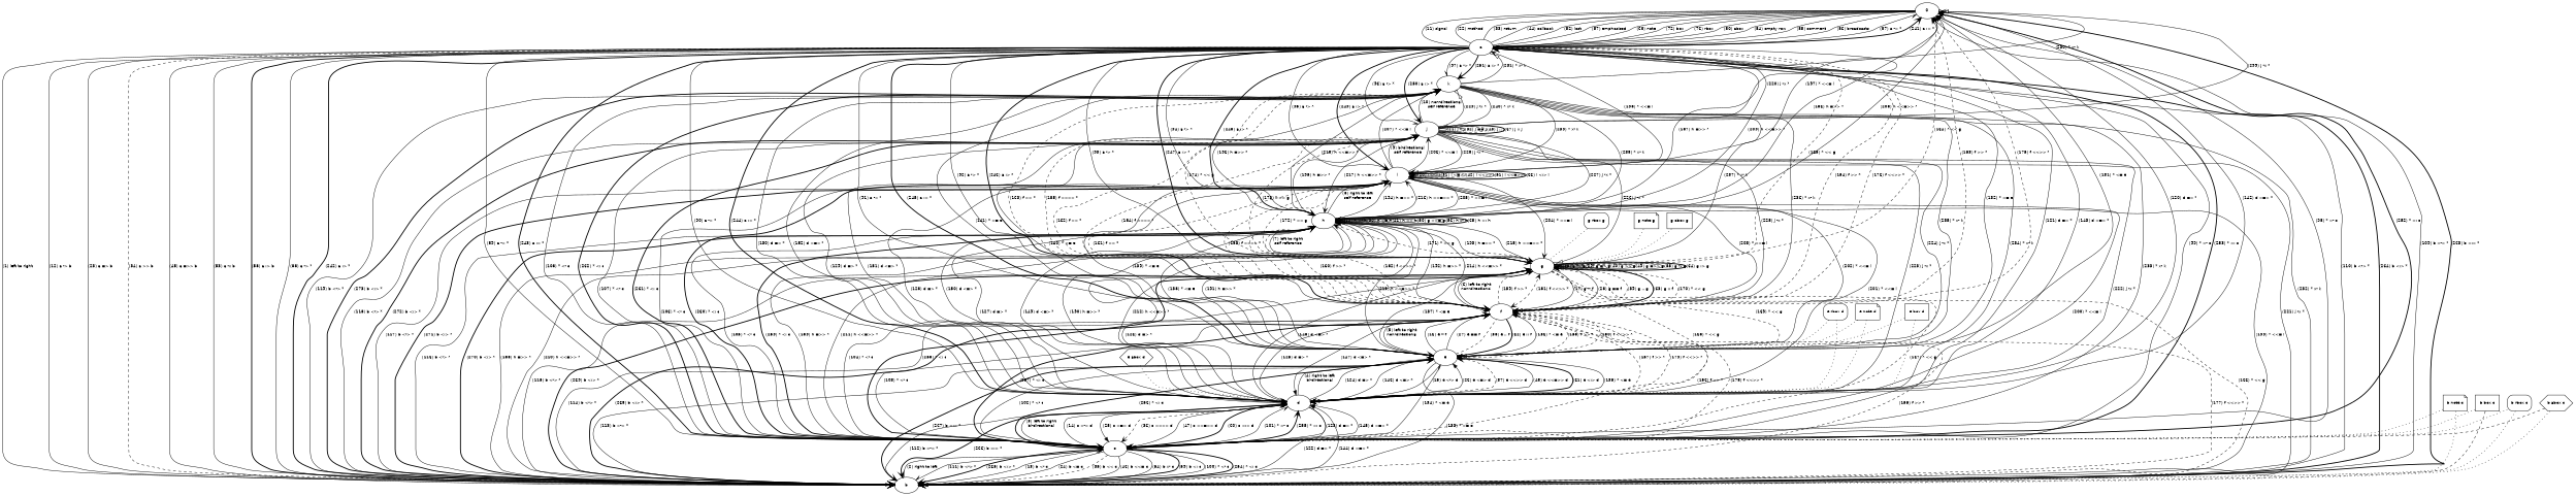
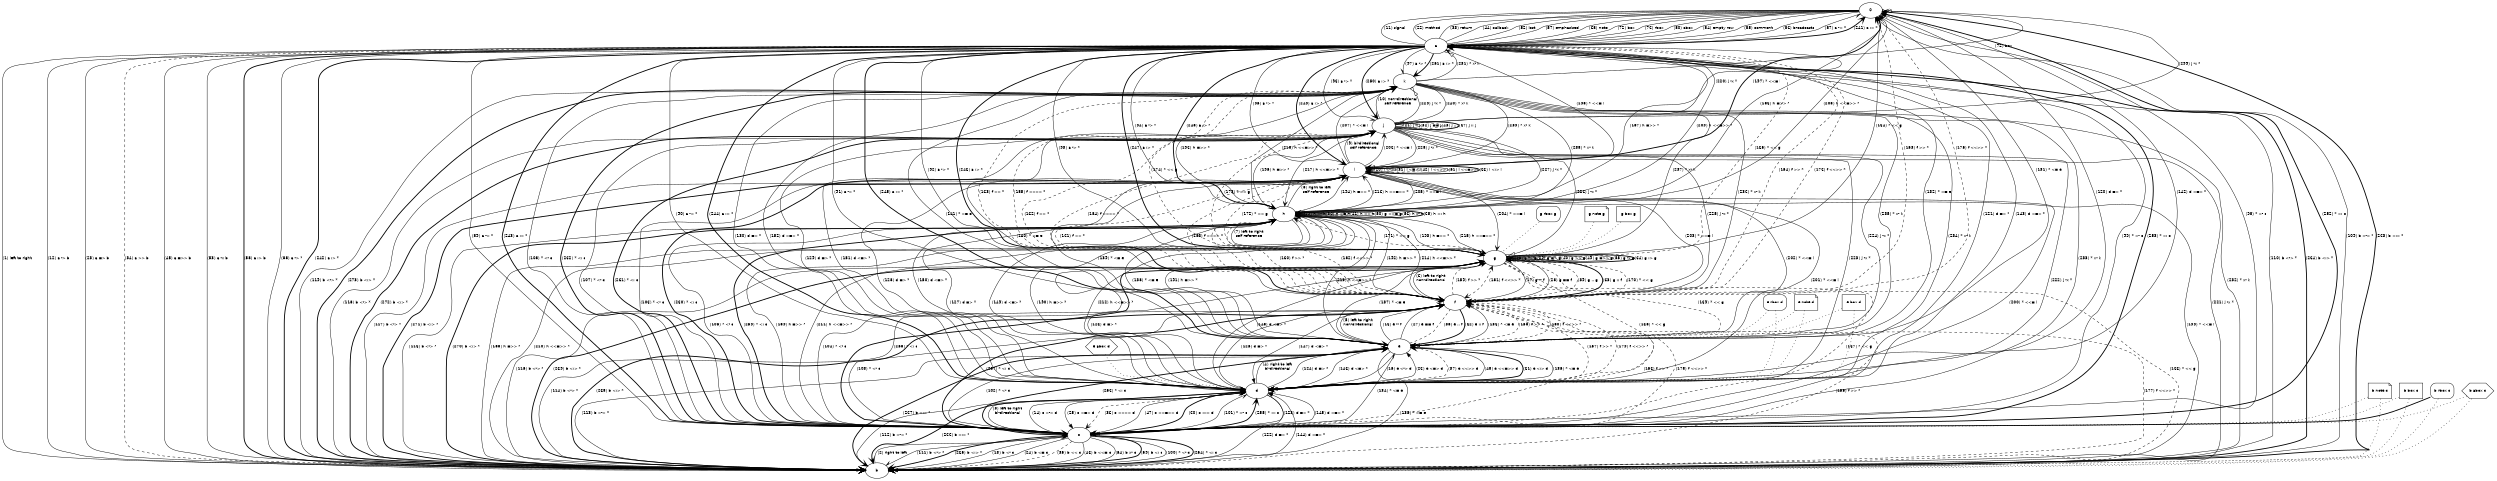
  graph {
    fontname=Helvetica
    fontsize=9
    ordering=out
    rankdir=TB
    splines=true
    node [fillcolor=white fontname=Helvetica fontsize=9 style=filled]
    edge [arrowhead=vee arrowtail=vee dir=forward fontname=Helvetica fontsize=9]
    n1 [label=0]
    n2 [label=a]
    n3 [label=b]
    n4 [label=c]
    n5 [label=d]
    n6 [label=e]
    n7 [label=f]
    n8 [label=g]
    n9 [label=h]
    n10 [label=i]
    n11 [label=j]
    n12 [label=k]
    n13 [label="b note c" shape=note]
    n14 [label="e note d" shape=note]
    n15 [label="g note g" shape=note]
    n16 [label="b box c" shape=box]
    n17 [label="e box d" shape=box]
-   n18 [label="g abox g" shape=box]
+   n18 [label="g box g" shape=box]
    n19 [label="b rbox c" shape=box style=rounded]
    n20 [label="e rbox d" shape=box style=rounded]
    n21 [label="g rbox g" shape=box style=rounded]
    n22 [label="b abox c" shape=hexagon]
    n23 [label="e abox d" shape=hexagon]
    n1 -- n2 [dir=none label="(11) signal"]
    n1 -- n2 [dir=none label="(22) method"]
    n1 -- n2 [dir=none label="(33) return"]
    n1 -- n2 [dir=none label="(44) callback"]
    n1 -- n2 [dir=none label="(52) lost"]
    n1 -- n2 [dir=none label="(57) emphasised"]
    n1 -- n2 [dir=none label="(68) note"]
    n1 -- n2 [dir=none label="(72) box"]
    n1 -- n2 [dir=none label="(76) rbox"]
    n1 -- n2 [dir=none label="(80) abox"]
    n1 -- n2 [dir=none label="(84) empty row"]
    n1 -- n2 [dir=none label="(85) comment"]
    n1 -- n2 [dir=none label="(86) broadcasts"]
    n2 -- n1 [arrowhead=rvee label="(87) a -> *"]
    n2 -- n1 [label="(241) a :> *" style=bold]
    n2 -- n3 [dir=none label="(1) left to right"]
    n2 -- n3 [arrowhead=rvee label="(12) a -> b"]
    n2 -- n3 [arrowhead=normal label="(23) a => b"]
    n2 -- n3 [label="(34) a >> b" style=dashed]
    n2 -- n3 [label="(45) a =>> b"]
    n2 -- n3 [arrowhead=oinvonormal label="(53) a -x b"]
    n2 -- n3 [label="(58) a :> b" style=bold]
    n2 -- n3 [arrowhead=rvee label="(88) a -> *"]
    n2 -- n3 [label="(242) a :> *" style=bold]
    n2 -- n4 [arrowhead=rvee label="(89) a -> *"]
    n2 -- n4 [label="(243) a :> *" style=bold]
    n2 -- n5 [arrowhead=rvee label="(90) a -> *"]
    n2 -- n5 [label="(244) a :> *" style=bold]
    n2 -- n6 [arrowhead=rvee label="(91) a -> *"]
    n2 -- n6 [label="(245) a :> *" style=bold]
    n2 -- n7 [arrowhead=rvee label="(92) a -> *"]
    n2 -- n7 [label="(246) a :> *" style=bold]
    n2 -- n8 [arrowhead=rvee label="(93) a -> *"]
    n2 -- n8 [label="(247) a :> *" style=bold]
    n2 -- n9 [arrowhead=rvee label="(94) a -> *"]
    n2 -- n9 [label="(248) a :> *" style=bold]
    n2 -- n10 [arrowhead=rvee label="(95) a -> *"]
    n2 -- n10 [label="(249) a :> *" style=bold]
    n2 -- n11 [arrowhead=rvee label="(96) a -> *"]
    n2 -- n11 [label="(250) a :> *" style=bold]
    n2 -- n12 [arrowhead=rvee label="(97) a -> *"]
    n2 -- n12 [label="(251) a :> *" style=bold]
    n3 -- n1 [arrowhead=rvee arrowtail=rvee dir=both label="(109) b <-> *"]
    n3 -- n1 [dir=both label="(263) b <:> *" style=bold]
    n3 -- n2 [arrowhead=rvee arrowtail=rvee dir=both label="(110) b <-> *"]
    n3 -- n2 [dir=both label="(264) b <:> *" style=bold]
    n3 -- n4 [dir=none label="(2) right to left"]
    n3 -- n4 [arrowhead=rvee arrowtail=rvee dir=both label="(111) b <-> *"]
    n3 -- n4 [dir=both label="(265) b <:> *" style=bold]
    n3 -- n5 [arrowhead=rvee arrowtail=rvee dir=both label="(112) b <-> *"]
    n3 -- n5 [dir=both label="(266) b <:> *" style=bold]
    n3 -- n6 [arrowhead=rvee arrowtail=rvee dir=both label="(113) b <-> *"]
    n3 -- n6 [dir=both label="(267) b <:> *" style=bold]
    n3 -- n7 [arrowhead=rvee arrowtail=rvee dir=both label="(114) b <-> *"]
    n3 -- n7 [dir=both label="(268) b <:> *" style=bold]
    n3 -- n8 [arrowhead=rvee arrowtail=rvee dir=both label="(115) b <-> *"]
    n3 -- n8 [dir=both label="(269) b <:> *" style=bold]
    n3 -- n9 [arrowhead=rvee arrowtail=rvee dir=both label="(116) b <-> *"]
    n3 -- n9 [dir=both label="(270) b <:> *" style=bold]
    n3 -- n10 [arrowhead=rvee arrowtail=rvee dir=both label="(117) b <-> *"]
    n3 -- n10 [dir=both label="(271) b <:> *" style=bold]
    n3 -- n11 [arrowhead=rvee arrowtail=rvee dir=both label="(118) b <-> *"]
    n3 -- n11 [dir=both label="(272) b <:> *" style=bold]
    n3 -- n12 [arrowhead=rvee arrowtail=rvee dir=both label="(119) b <-> *"]
    n3 -- n12 [dir=both label="(273) b <:> *" style=bold]
    n4 -- n1 [arrowhead=rvee label="(98) * <- c"]
    n4 -- n1 [label="(252) * <: c" style=bold]
    n4 -- n2 [arrowhead=rvee label="(99) * <- c"]
    n4 -- n2 [label="(253) * <: c" style=bold]
    n4 -- n3 [arrowhead=rvee label="(13) b <- c"]
    n4 -- n3 [arrowhead=normal label="(24) b <= c"]
    n4 -- n3 [label="(35) b << c" style=dashed]
    n4 -- n3 [label="(46) b <<= c"]
    n4 -- n3 [arrowhead=oinvonormal label="(54) b x- c"]
    n4 -- n3 [label="(59) b <: c" style=bold]
    n4 -- n3 [arrowhead=rvee label="(100) * <- c"]
    n4 -- n3 [label="(254) * <: c" style=bold]
    n4 -- n5 [dir=none label="(3) left to right\nbi-directional\n\n"]
    n4 -- n5 [arrowhead=rvee arrowtail=rvee dir=both label="(14) c <-> d"]
    n4 -- n5 [arrowhead=normal arrowtail=normal dir=both label="(25) c <=> d"]
    n4 -- n5 [dir=both label="(36) c <<>> d" style=dashed]
    n4 -- n5 [dir=both label="(47) c <<=>> d"]
    n4 -- n5 [dir=both label="(60) c <:> d" style=bold]
    n4 -- n5 [arrowhead=rvee label="(101) * <- c"]
    n4 -- n5 [label="(255) * <: c" style=bold]
    n4 -- n6 [arrowhead=rvee label="(102) * <- c"]
    n4 -- n6 [label="(256) * <: c" style=bold]
    n4 -- n7 [arrowhead=rvee label="(103) * <- c"]
    n4 -- n7 [label="(257) * <: c" style=bold]
    n4 -- n8 [arrowhead=rvee label="(104) * <- c"]
    n4 -- n8 [label="(258) * <: c" style=bold]
    n4 -- n9 [arrowhead=rvee label="(105) * <- c"]
    n4 -- n9 [label="(259) * <: c" style=bold]
    n4 -- n10 [arrowhead=rvee label="(106) * <- c"]
    n4 -- n10 [label="(260) * <: c" style=bold]
    n4 -- n11 [arrowhead=rvee label="(107) * <- c"]
    n4 -- n11 [label="(261) * <: c" style=bold]
    n4 -- n12 [arrowhead=rvee label="(108) * <- c"]
    n4 -- n12 [label="(262) * <: c" style=bold]
    n5 -- n1 [arrowhead=normal label="(120) d => *"]
    n5 -- n1 [arrowhead=normal arrowtail=normal dir=both label="(142) d <=> *"]
    n5 -- n2 [arrowhead=normal label="(121) d => *"]
    n5 -- n2 [arrowhead=normal arrowtail=normal dir=both label="(143) d <=> *"]
    n5 -- n3 [arrowhead=normal label="(122) d => *"]
    n5 -- n3 [arrowhead=normal arrowtail=normal dir=both label="(144) d <=> *"]
    n5 -- n4 [arrowhead=normal label="(123) d => *"]
    n5 -- n4 [arrowhead=normal arrowtail=normal dir=both label="(145) d <=> *"]
    n5 -- n6 [dir=none label="(4) right to left\nbi-directional\n\n"]
    n5 -- n6 [arrowhead=normal label="(124) d => *"]
    n5 -- n6 [arrowhead=normal arrowtail=normal dir=both label="(146) d <=> *"]
    n5 -- n7 [arrowhead=normal label="(125) d => *"]
    n5 -- n7 [arrowhead=normal arrowtail=normal dir=both label="(147) d <=> *"]
    n5 -- n8 [arrowhead=normal label="(126) d => *"]
    n5 -- n8 [arrowhead=normal arrowtail=normal dir=both label="(148) d <=> *"]
    n5 -- n9 [arrowhead=normal label="(127) d => *"]
    n5 -- n9 [arrowhead=normal arrowtail=normal dir=both label="(149) d <=> *"]
    n5 -- n10 [arrowhead=normal label="(128) d => *"]
    n5 -- n10 [arrowhead=normal arrowtail=normal dir=both label="(150) d <=> *"]
    n5 -- n11 [arrowhead=normal label="(129) d => *"]
    n5 -- n11 [arrowhead=normal arrowtail=normal dir=both label="(151) d <=> *"]
    n5 -- n12 [arrowhead=normal label="(130) d => *"]
    n5 -- n12 [arrowhead=normal arrowtail=normal dir=both label="(152) d <=> *"]
    n6 -- n1 [arrowhead=normal label="(131) * <= e"]
    n6 -- n2 [arrowhead=normal label="(132) * <= e"]
    n6 -- n3 [arrowhead=normal label="(133) * <= e"]
    n6 -- n4 [arrowhead=normal label="(134) * <= e"]
    n6 -- n5 [arrowhead=rvee arrowtail=rvee dir=both label="(15) e <-> d"]
    n6 -- n5 [arrowhead=normal arrowtail=normal dir=both label="(26) e <=> d"]
    n6 -- n5 [dir=both label="(37) e <<>> d" style=dashed]
    n6 -- n5 [dir=both label="(48) e <<=>> d"]
    n6 -- n5 [dir=both label="(61) e <:> d" style=bold]
    n6 -- n5 [arrowhead=normal label="(135) * <= e"]
    n6 -- n7 [dir=none label="(5) left to right\nnon-directional\n\n"]
    n6 -- n7 [dir=none label="(16) e -- f"]
    n6 -- n7 [dir=none label="(27) e == f"]
    n6 -- n7 [dir=none label="(38) e .. f" style=dashed]
    n6 -- n7 [dir=none label="(62) e :: f" style=bold]
    n6 -- n7 [arrowhead=normal label="(136) * <= e"]
    n6 -- n8 [arrowhead=normal label="(137) * <= e"]
    n6 -- n9 [arrowhead=normal label="(138) * <= e"]
    n6 -- n10 [arrowhead=normal label="(139) * <= e"]
    n6 -- n11 [arrowhead=normal label="(140) * <= e"]
    n6 -- n12 [arrowhead=normal label="(141) * <= e"]
    n7 -- n1 [label="(153) f >> *" style=dashed]
    n7 -- n1 [dir=both label="(175) f <<>> *" style=dashed]
    n7 -- n2 [label="(154) f >> *" style=dashed]
    n7 -- n2 [dir=both label="(176) f <<>> *" style=dashed]
    n7 -- n3 [label="(155) f >> *" style=dashed]
    n7 -- n3 [dir=both label="(177) f <<>> *" style=dashed]
    n7 -- n4 [label="(156) f >> *" style=dashed]
    n7 -- n4 [dir=both label="(178) f <<>> *" style=dashed]
    n7 -- n5 [label="(157) f >> *" style=dashed]
    n7 -- n5 [dir=both label="(179) f <<>> *" style=dashed]
    n7 -- n6 [label="(158) f >> *" style=dashed]
    n7 -- n6 [dir=both label="(180) f <<>> *" style=dashed]
    n7 -- n8 [dir=none label="(6) left to right\nnon-directional\n\n"]
    n7 -- n8 [label="(159) f >> *" style=dashed]
    n7 -- n8 [dir=both label="(181) f <<>> *" style=dashed]
    n7 -- n9 [label="(160) f >> *" style=dashed]
    n7 -- n9 [dir=both label="(182) f <<>> *" style=dashed]
    n7 -- n10 [label="(161) f >> *" style=dashed]
    n7 -- n10 [dir=both label="(183) f <<>> *" style=dashed]
    n7 -- n11 [label="(162) f >> *" style=dashed]
    n7 -- n11 [dir=both label="(184) f <<>> *" style=dashed]
    n7 -- n12 [label="(163) f >> *" style=dashed]
    n7 -- n12 [dir=both label="(185) f <<>> *" style=dashed]
-   n8 -- n1 [label="(164) * << g" style=dashed]
+   n8 -- n1 [label="(164) * << g" style=solid]
    n8 -- n2 [label="(165) * << g" style=dashed]
    n8 -- n3 [label="(166) * << g" style=dashed]
    n8 -- n4 [label="(167) * << g" style=dashed]
    n8 -- n5 [label="(168) * << g" style=dashed]
    n8 -- n6 [label="(169) * << g" style=dashed]
    n8 -- n7 [dir=none label="(17) g -- f"]
    n8 -- n7 [dir=none label="(28) g == f"]
    n8 -- n7 [dir=none label="(39) g .. g" style=dashed]
    n8 -- n7 [dir=none label="(63) g :: f" style=bold]
    n8 -- n7 [label="(170) * << g" style=dashed]
    n8 -- n8 [arrowhead=rvee label="(18) g -> g"]
    n8 -- n8 [arrowhead=normal label="(29) g => g"]
    n8 -- n8 [label="(40) g >> g" style=dashed]
    n8 -- n8 [label="(49) g =>> g"]
    n8 -- n8 [arrowhead=oinvonormal label="(55) g -x g"]
    n8 -- n8 [label="(64) g :> g" style=bold]
    n8 -- n9 [dir=none label="(7) left to right\nself reference\n\n"]
    n8 -- n9 [label="(171) * << g" style=dashed]
    n8 -- n10 [label="(172) * << g" style=dashed]
    n8 -- n11 [label="(173) * << g" style=dashed]
    n8 -- n12 [label="(174) * << g" style=dashed]
    n9 -- n1 [label="(186) h =>> *"]
    n9 -- n1 [dir=both label="(208) h <<=>> *"]
    n9 -- n2 [label="(187) h =>> *"]
    n9 -- n2 [dir=both label="(209) h <<=>> *"]
    n9 -- n3 [label="(188) h =>> *"]
    n9 -- n3 [dir=both label="(210) h <<=>> *"]
    n9 -- n4 [label="(189) h =>> *"]
    n9 -- n4 [dir=both label="(211) h <<=>> *"]
    n9 -- n5 [label="(190) h =>> *"]
    n9 -- n5 [dir=both label="(212) h <<=>> *"]
    n9 -- n6 [label="(191) h =>> *"]
    n9 -- n6 [dir=both label="(213) h <<=>> *"]
    n9 -- n7 [label="(192) h =>> *"]
    n9 -- n7 [dir=both label="(214) h <<=>> *"]
    n9 -- n8 [label="(193) h =>> *"]
    n9 -- n8 [dir=both label="(215) h <<=>> *"]
    n9 -- n9 [arrowhead=rvee label="(19) h <- h"]
    n9 -- n9 [arrowhead=normal label="(30) h <= h"]
    n9 -- n9 [label="(41) h << h" style=dashed]
    n9 -- n9 [label="(50) g <<= g"]
    n9 -- n9 [arrowhead=oinvonormal label="(56) h x- h"]
    n9 -- n9 [label="(65) h <: h" style=bold]
    n9 -- n10 [dir=none label="(8) right to left\nself reference\n\n"]
    n9 -- n10 [label="(194) h =>> *"]
    n9 -- n10 [dir=both label="(216) h <<=>> *"]
    n9 -- n11 [label="(195) h =>> *"]
    n9 -- n11 [dir=both label="(217) h <<=>> *"]
    n9 -- n12 [label="(196) h =>> *"]
    n9 -- n12 [dir=both label="(218) h <<=>> *"]
-   n10 -- n1 [label="(197) * <<= i"]
+   n10 -- n1 [label="(197) * <<= i" style=bold]
    n10 -- n2 [label="(198) * <<= i"]
    n10 -- n3 [label="(199) * <<= i"]
    n10 -- n4 [label="(200) * <<= i"]
    n10 -- n5 [label="(201) * <<= i"]
    n10 -- n6 [label="(202) * <<= i"]
    n10 -- n7 [label="(203) * <<= i"]
    n10 -- n8 [label="(204) * <<= i"]
    n10 -- n9 [label="(205) * <<= i"]
    n10 -- n10 [arrowhead=rvee arrowtail=rvee dir=both label="(20) i <-> i"]
    n10 -- n10 [arrowhead=normal arrowtail=normal dir=both label="(31) i <=> i"]
    n10 -- n10 [dir=both label="(42) i <<>> i" style=dashed]
    n10 -- n10 [dir=both label="(51) i <<=>>i "]
    n10 -- n10 [dir=both label="(66) i <:> i" style=bold]
    n10 -- n11 [dir=none label="(9) bi-directional\nself reference\n\n"]
    n10 -- n11 [label="(206) * <<= i"]
    n10 -- n12 [label="(207) * <<= i"]
    n11 -- n1 [arrowhead=oinvonormal label="(299) j -x *"]
    n11 -- n2 [arrowhead=oinvonormal label="(220) j -x *"]
    n11 -- n3 [arrowhead=oinvonormal label="(221) j -x *"]
    n11 -- n4 [arrowhead=oinvonormal label="(222) j -x *"]
    n11 -- n5 [arrowhead=oinvonormal label="(223) j -x *"]
    n11 -- n6 [arrowhead=oinvonormal label="(224) j -x *"]
    n11 -- n7 [arrowhead=oinvonormal label="(225) j -x *"]
    n11 -- n8 [arrowhead=oinvonormal label="(226) j -x *"]
    n11 -- n9 [arrowhead=oinvonormal label="(227) j -x *"]
    n11 -- n10 [arrowhead=oinvonormal label="(228) j -x *"]
    n11 -- n11 [dir=none label="(21) j -- j"]
    n11 -- n11 [dir=none label="(32) j == j"]
    n11 -- n11 [dir=none label="(43) j .. j" style=dashed]
    n11 -- n11 [dir=none label="(67) j :: j" style=bold]
    n11 -- n12 [dir=none label="(10) non-directional\nself reference\n\n"]
    n11 -- n12 [arrowhead=oinvonormal label="(229) j -x *"]
-   n12 -- n1 [arrowhead=oinvonormal label="(230) * x- k"]
+   n12 -- n1 [arrowhead=oinvonormal label="(72) box"]
    n12 -- n2 [arrowhead=oinvonormal label="(231) * x- k"]
    n12 -- n3 [arrowhead=oinvonormal label="(232) * x- k"]
    n12 -- n4 [arrowhead=oinvonormal label="(233) * x- k"]
    n12 -- n5 [arrowhead=oinvonormal label="(234) * x- k"]
    n12 -- n6 [arrowhead=oinvonormal label="(235) * x- k"]
    n12 -- n7 [arrowhead=oinvonormal label="(236) * x- k"]
    n12 -- n8 [arrowhead=oinvonormal label="(237) * x- k"]
    n12 -- n9 [arrowhead=oinvonormal label="(238) * x- k"]
    n12 -- n10 [arrowhead=oinvonormal label="(239) * x- k"]
    n12 -- n11 [arrowhead=oinvonormal label="(240) * x- k"]
    n13 -- n3 [dir=none style=dotted]
    n13 -- n4 [dir=none style=dotted]
    n14 -- n5 [dir=none style=dotted]
    n14 -- n6 [dir=none style=dotted]
    n15 -- n8 [dir=none style=dotted]
-   n16 -- n3 [dir=none style=dashed]
+   n16 -- n3 [dir=none style=dotted]
    n16 -- n4 [dir=none style=dotted]
    n17 -- n5 [dir=none style=dotted]
    n17 -- n6 [dir=none style=dotted]
    n18 -- n8 [dir=none style=dotted]
    n19 -- n3 [dir=none style=dotted]
-   n19 -- n4 [dir=none style=dotted]
+   n19 -- n4 [dir=none style=bold]
    n20 -- n5 [dir=none style=dotted]
    n20 -- n6 [dir=none style=dotted]
    n21 -- n8 [dir=none style=dotted]
    n22 -- n3 [dir=none style=dotted]
-   n22 -- n4 [dir=none style=dashed]
+   n22 -- n4 [dir=none style=dotted]
    n23 -- n5 [dir=none style=dotted]
  }
